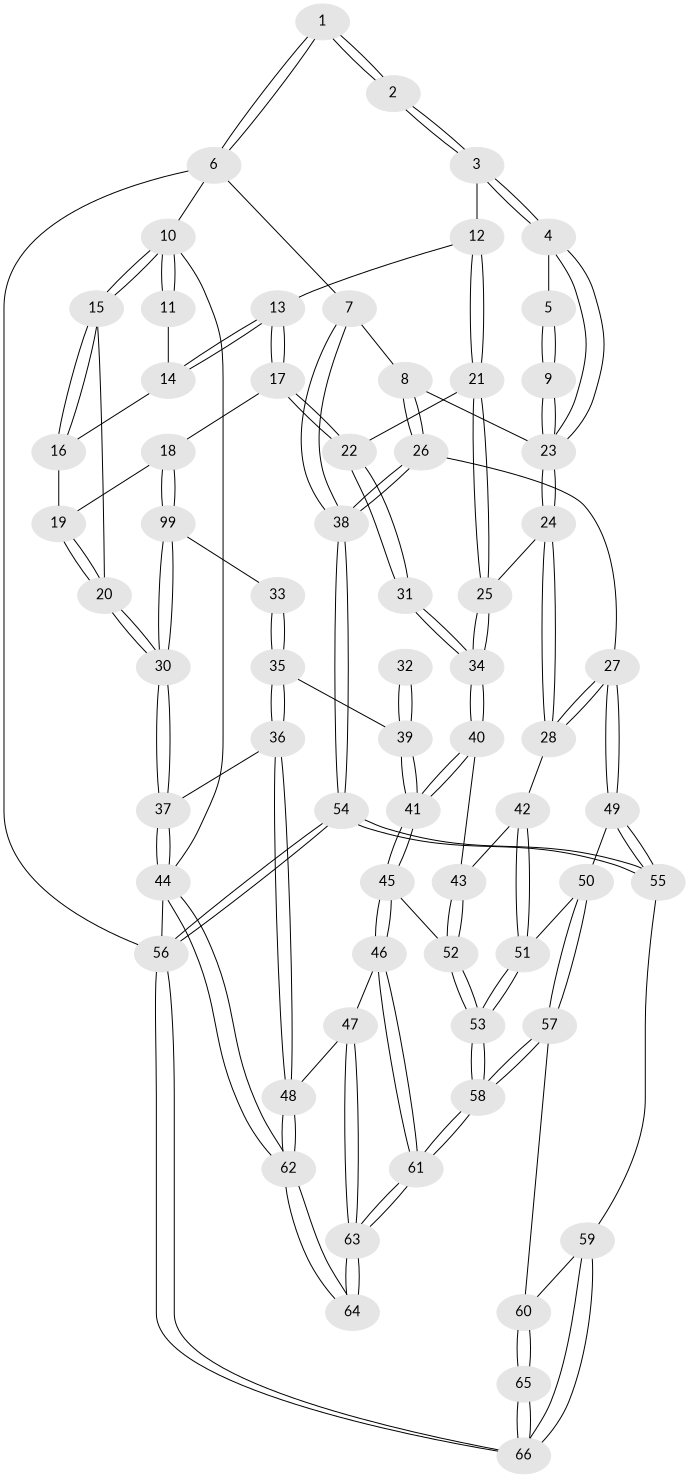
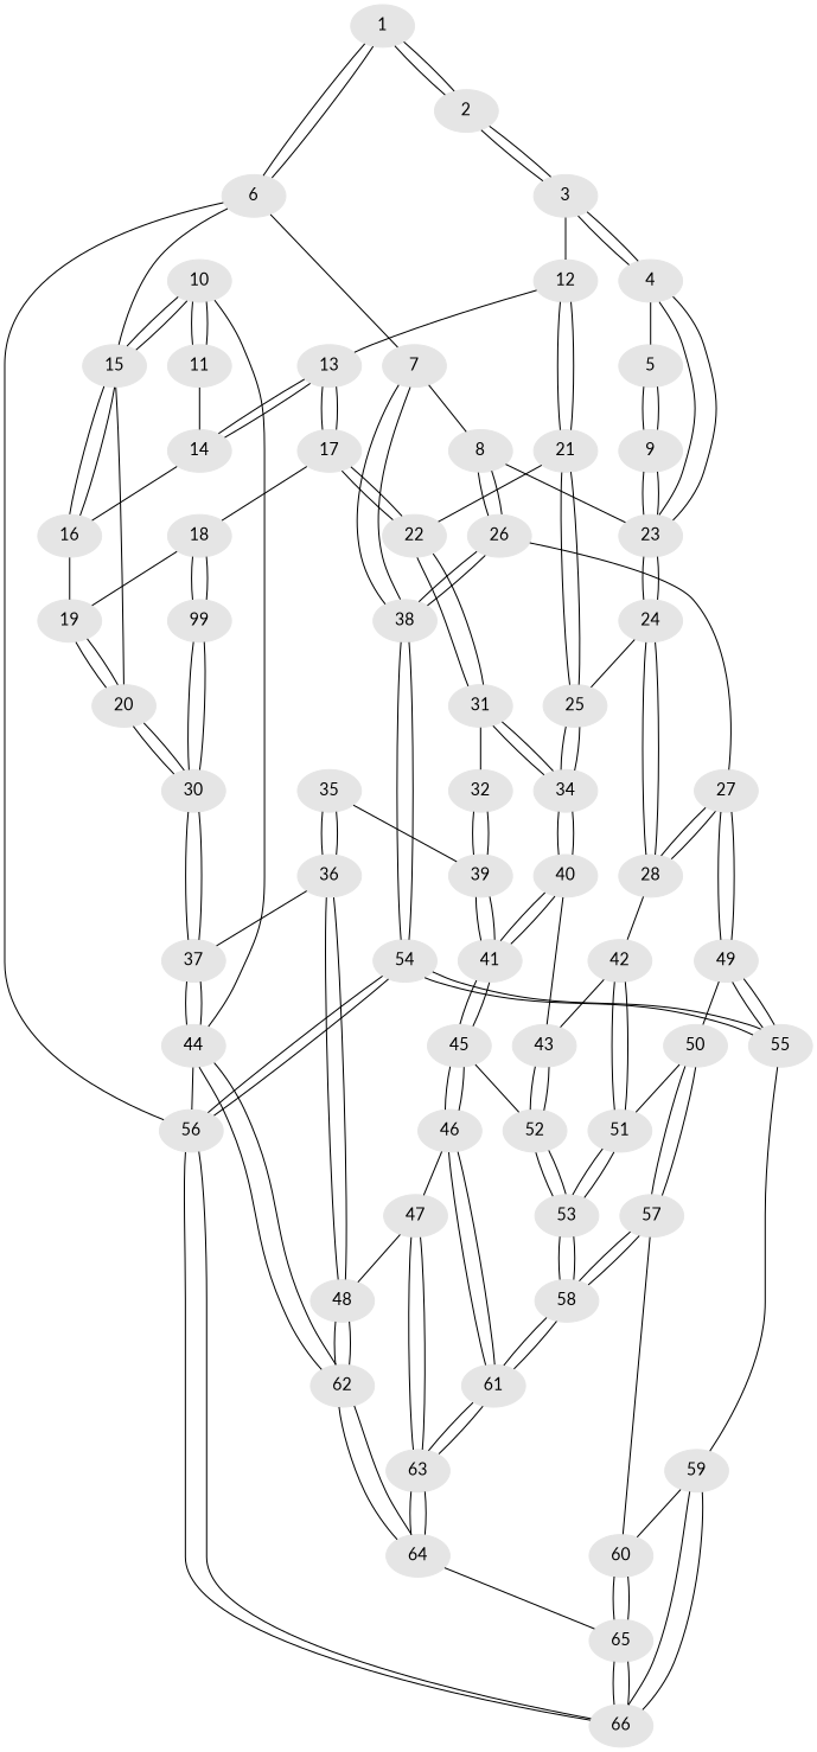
  graph {
    fontname=Lato
    node [color=gray90 fontname=Lato style=filled]
    edge [fontname=Lato]
    1
    2
    6
    3
    7
    10
    56
    4
    12
    5
    23
    13
    21
    9
    24
    8
    38
    11
    15
    44
    66
    26
    54
    27
    14
    16
    20
    62
    17
    22
    25
    18
    19
    30
    n35 [label=99]
    31
-   33
    37
    34
    32
    28
    42
    40
    49
    50
    55
    43
    51
    35
    39
    41
    36
    48
    45
    52
    46
    53
    64
    47
    61
    63
    57
    59
    58
    60
    65
    1 -- 2
    1 -- 2
    1 -- 6
    1 -- 6
    2 -- 3
    2 -- 3
    6 -- 7
-   6 -- 10
+   6 -- 15
    6 -- 56
    3 -- 4
    3 -- 4
    3 -- 12
    7 -- 8
    7 -- 38
    7 -- 38
    10 -- 11
    10 -- 11
    10 -- 15
    10 -- 15
    10 -- 44
    56 -- 66
    56 -- 66
    4 -- 5
    4 -- 23
    4 -- 23
    12 -- 13
    12 -- 21
    12 -- 21
    5 -- 9
    5 -- 9
    23 -- 24
    23 -- 24
    13 -- 14
    13 -- 14
    13 -- 17
    13 -- 17
    21 -- 22
    21 -- 25
    21 -- 25
    9 -- 23
    9 -- 23
    24 -- 25
    24 -- 28
    24 -- 28
    8 -- 23
    8 -- 26
    8 -- 26
    38 -- 54
    38 -- 54
    11 -- 14
    15 -- 16
    15 -- 16
    15 -- 20
    44 -- 56
    44 -- 62
    44 -- 62
    26 -- 38
    26 -- 38
    26 -- 27
    54 -- 56
    54 -- 56
    54 -- 55
    54 -- 55
    27 -- 28
    27 -- 28
    27 -- 49
    27 -- 49
    14 -- 16
    16 -- 19
    20 -- 30
    20 -- 30
    62 -- 64
    62 -- 64
    17 -- 22
    17 -- 22
    17 -- 18
    22 -- 31
    22 -- 31
    25 -- 34
    25 -- 34
    18 -- 19
    18 -- n35
    18 -- n35
    19 -- 20
    19 -- 20
    30 -- 37
    30 -- 37
    n35 -- 30
    n35 -- 30
-   n35 -- 33
    31 -- 34
    31 -- 34
-   33 -- 35
-   33 -- 35
+   31 -- 32
    37 -- 44
    37 -- 44
    34 -- 40
    34 -- 40
    32 -- 39
    32 -- 39
    28 -- 42
    42 -- 43
    42 -- 51
    42 -- 51
    40 -- 43
    40 -- 41
    40 -- 41
    49 -- 50
    49 -- 55
    49 -- 55
    50 -- 51
    50 -- 57
    50 -- 57
    55 -- 59
    43 -- 52
    43 -- 52
    51 -- 53
    51 -- 53
    35 -- 39
    35 -- 36
    35 -- 36
    39 -- 41
    39 -- 41
    41 -- 45
    41 -- 45
    36 -- 37
    36 -- 48
    36 -- 48
    48 -- 62
    48 -- 62
    45 -- 52
    45 -- 46
    45 -- 46
    52 -- 53
    52 -- 53
    46 -- 47
    46 -- 61
    46 -- 61
    53 -- 58
    53 -- 58
+   64 -- 65
    47 -- 48
    47 -- 63
    47 -- 63
    61 -- 63
    61 -- 63
    63 -- 64
    63 -- 64
    57 -- 58
    57 -- 58
    57 -- 60
    59 -- 66
    59 -- 66
    59 -- 60
    58 -- 61
    58 -- 61
    60 -- 65
    60 -- 65
    65 -- 66
    65 -- 66
  }
